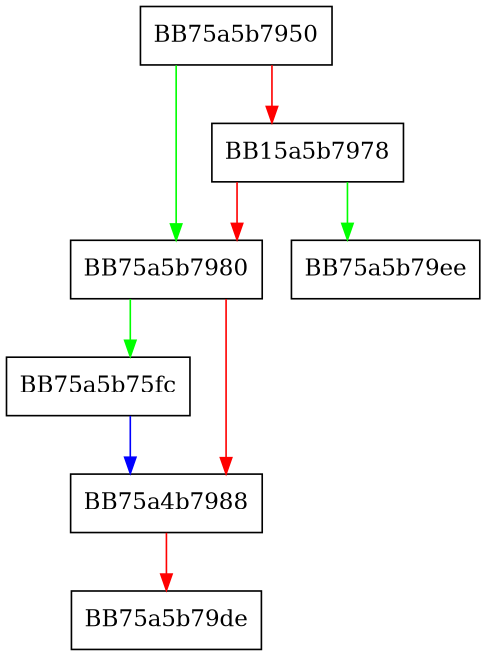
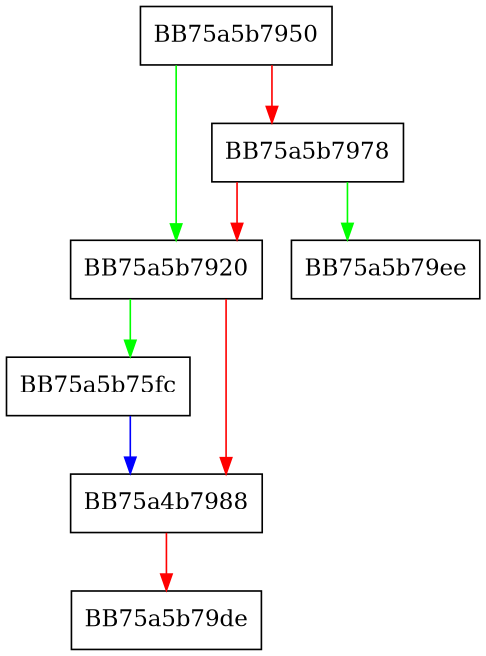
  digraph {
    splines=ortho
    node [shape=box]
    edge [color=red]
    n1 [label=BB75a5b7950]
-   BB75a5b7980
-   BB75a5b7978 [label=BB15a5b7978]
+   BB75a5b7980 [label=BB75a5b7920]
+   BB75a5b7978
    n4 [label=BB75a5b75fc]
    n5 [label=BB75a4b7988]
    BB75a5b79ee
    BB75a5b79de
    n1 -> BB75a5b7980 [color=green]
    n1 -> BB75a5b7978
    BB75a5b7980 -> n4 [color=green]
    BB75a5b7980 -> n5
    BB75a5b7978 -> BB75a5b7980
    BB75a5b7978 -> BB75a5b79ee [color=green]
    n4 -> n5 [color=blue]
    n5 -> BB75a5b79de
  }
